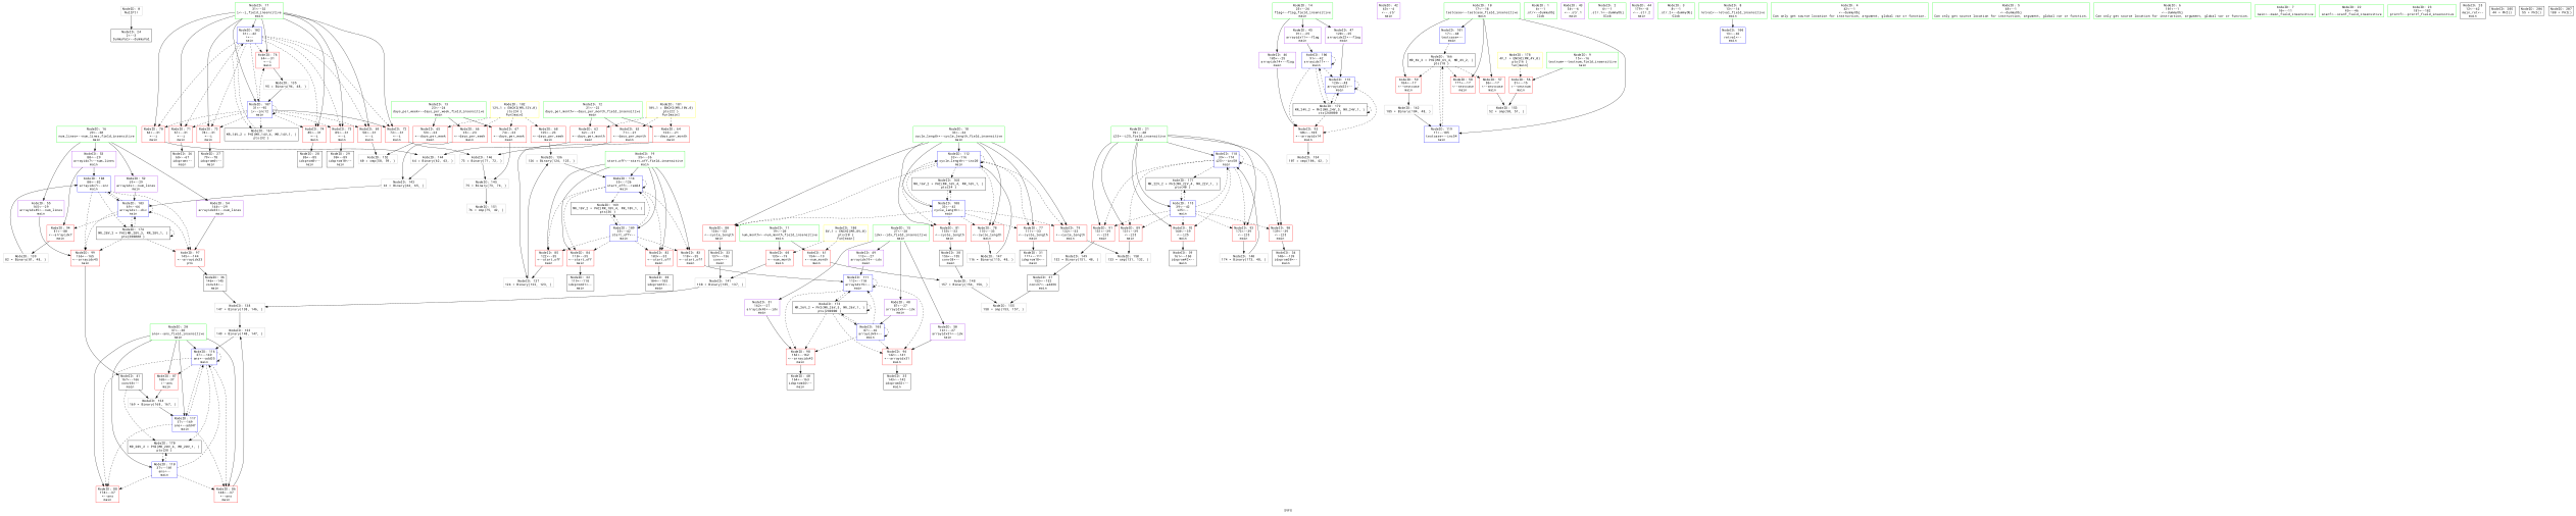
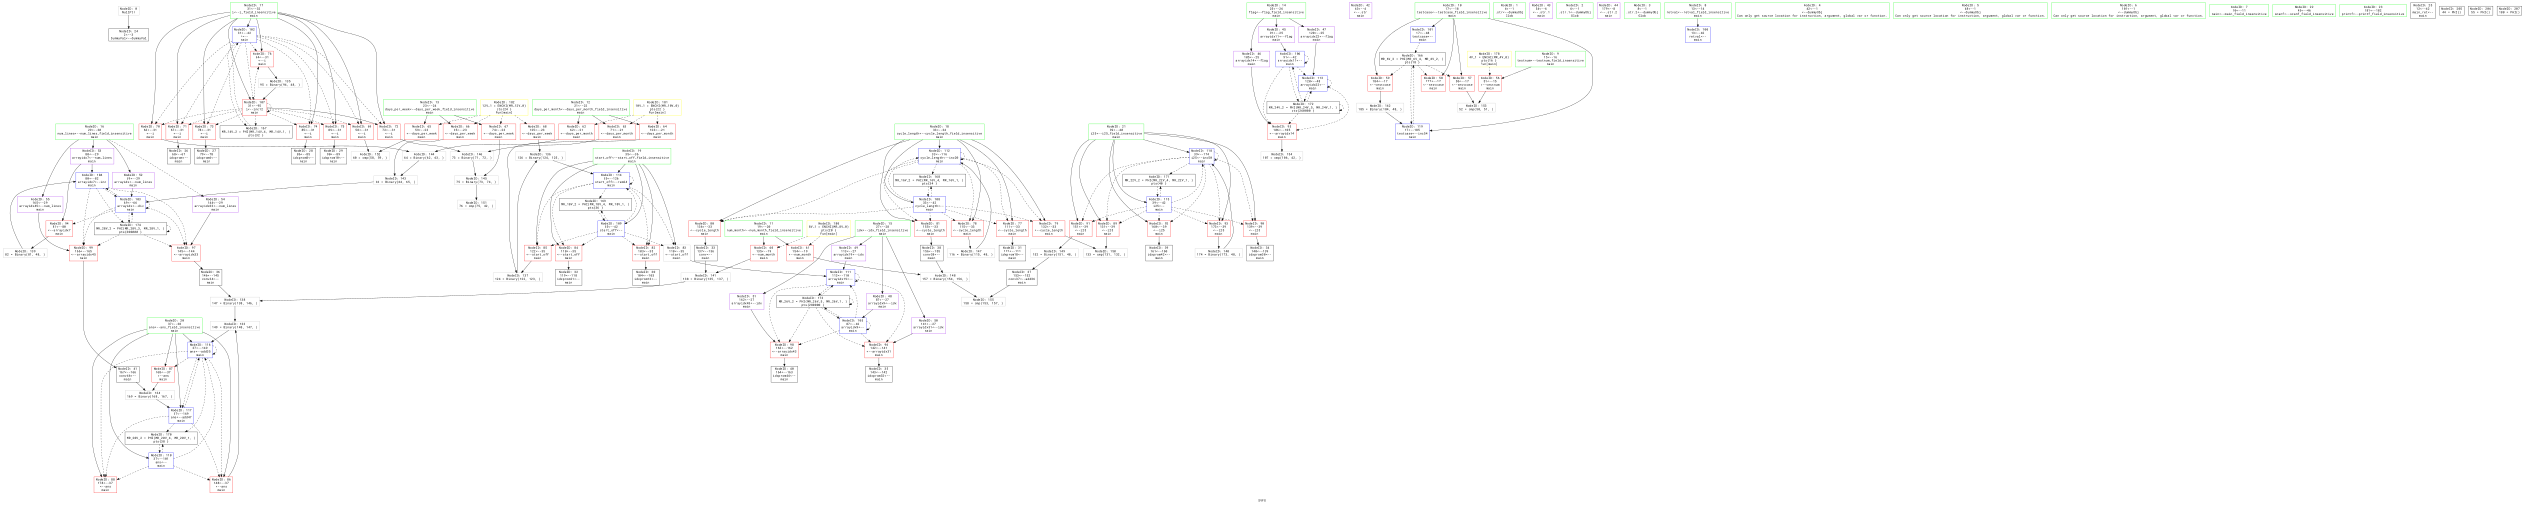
  digraph {
    fontname="Roboto Mono"
    label=SVFG
    node [color=red fontname="Roboto Mono" shape=record]
    edge [fontname="Roboto Mono" style=solid]
    n1 [color=grey label="{NodeID: 0\nNullPtr}"]
    n2 [color=black label="{NodeID: 24\n2\<--3\ndummyVal\<--dummyVal\n}"]
    n3 [color=yellow label="{NodeID: 180\n8V_1 = ENCHI(MR_8V_0)\npts\{20 \}\nFun[main]}" style=double]
    n4 [label="{NodeID: 60\n135\<--19\n\<--num_month\nmain\n}"]
    n5 [label="{NodeID: 61\n154\<--19\n\<--num_month\nmain\n}"]
    n6 [color=grey label="{NodeID: 141\n138 = Binary(135, 137, )\n}"]
    n7 [color=grey label="{NodeID: 148\n157 = Binary(154, 156, )\n}"]
    n8 [color=grey label="{NodeID: 138\n147 = Binary(138, 146, )\n}"]
    n9 [color=grey label="{NodeID: 155\n158 = cmp(153, 157, )\n}"]
-   n10 [label="{NodeID: 97\n145\<--144\n\<--arrayidx33\npts\n}"]
+   n10 [label="{NodeID: 97\n145\<--144\n\<--arrayidx33\nmain\n}"]
    n11 [color=black label="{NodeID: 36\n146\<--145\nconv34\<--\nmain\n}"]
    n12 [color=grey label="{NodeID: 133\n149 = Binary(148, 147, )\n}"]
    n13 [color=green label="{NodeID: 14\n25\<--26\nflag\<--flag_field_insensitive\nmain\n}"]
    n14 [color=purple label="{NodeID: 45\n91\<--25\narrayidx11\<--flag\nmain\n}"]
    n15 [color=purple label="{NodeID: 46\n105\<--25\narrayidx14\<--flag\nmain\n}"]
    n16 [color=purple label="{NodeID: 47\n120\<--25\narrayidx22\<--flag\nmain\n}"]
    n17 [color=blue label="{NodeID: 106\n91\<--42\narrayidx11\<--\nmain\n}"]
    n18 [label="{NodeID: 95\n106\<--105\n\<--arrayidx14\nmain\n}"]
    n19 [color=blue label="{NodeID: 113\n120\<--48\narrayidx22\<--\nmain\n}"]
    n20 [color=black label="{NodeID: 172\nMR_24V_2 = PHI(MR_24V_5, MR_24V_1, )\npts\{260000 \}\n}"]
    n21 [color=grey label="{NodeID: 154\n107 = cmp(106, 42, )\n}"]
    n22 [color=blue label="{NodeID: 111\n113\<--110\narrayidx19\<--\nmain\n}"]
    n23 [label="{NodeID: 96\n142\<--141\n\<--arrayidx31\nmain\n}"]
    n24 [label="{NodeID: 98\n163\<--162\n\<--arrayidx43\nmain\n}"]
    n25 [color=black label="{NodeID: 173\nMR_26V_2 = PHI(MR_26V_5, MR_26V_1, )\npts\{280000 \}\n}"]
    n26 [color=black label="{NodeID: 35\n143\<--142\nidxprom32\<--\nmain\n}"]
    n27 [color=black label="{NodeID: 40\n164\<--163\nidxprom44\<--\nmain\n}"]
    n28 [color=blue label="{NodeID: 105\n87\<--42\narrayidx9\<--\nmain\n}"]
    n29 [color=black label="{NodeID: 28\n86\<--85\nidxprom8\<--\nmain\n}"]
    n30 [color=purple label="{NodeID: 42\n43\<--4\n\<--.str\nmain\n}"]
    n31 [color=grey label="{NodeID: 139\n82 = Binary(81, 48, )\n}"]
    n32 [color=blue label="{NodeID: 104\n80\<--82\narrayidx7\<--inc\nmain\n}"]
    n33 [label="{NodeID: 99\n166\<--165\n\<--arrayidx45\nmain\n}"]
    n34 [color=blue label="{NodeID: 103\n69\<--66\narrayidx\<--div\nmain\n}"]
    n35 [color=black label="{NodeID: 174\nMR_28V_2 = PHI(MR_28V_3, MR_28V_1, )\npts\{300000 \}\n}"]
    n36 [color=black label="{NodeID: 41\n167\<--166\nconv46\<--\nmain\n}"]
    n37 [label="{NodeID: 94\n81\<--80\n\<--arrayidx7\nmain\n}"]
    n38 [label="{NodeID: 56\n51\<--15\n\<--testnum\nmain\n}"]
    n39 [color=grey label="{NodeID: 153\n52 = cmp(50, 51, )\n}"]
    n40 [label="{NodeID: 70\n63\<--31\n\<--i\nmain\n}"]
    n41 [color=grey label="{NodeID: 144\n64 = Binary(62, 63, )\n}"]
    n42 [color=grey label="{NodeID: 143\n66 = Binary(64, 65, )\n}"]
    n43 [color=black label="{NodeID: 167\nMR_14V_2 = PHI(MR_14V_4, MR_14V_1, )\npts\{32 \}\n}"]
    n44 [color=blue label="{NodeID: 102\n31\<--42\ni\<--\nmain\n}"]
    n45 [label="{NodeID: 71\n67\<--31\n\<--i\nmain\n}"]
    n46 [label="{NodeID: 72\n72\<--31\n\<--i\nmain\n}"]
    n47 [label="{NodeID: 69\n58\<--31\n\<--i\nmain\n}"]
    n48 [label="{NodeID: 73\n78\<--31\n\<--i\nmain\n}"]
    n49 [label="{NodeID: 74\n85\<--31\n\<--i\nmain\n}"]
    n50 [label="{NodeID: 75\n89\<--31\n\<--i\nmain\n}"]
    n51 [label="{NodeID: 76\n94\<--31\n\<--i\nmain\n}"]
-   n52 [color=blue label="{NodeID: 107\n31\<--95\ni\<--inc12\nmain\n}"]
+   n52 [label="{NodeID: 107\n31\<--95\ni\<--inc12\nmain\n}"]
    n53 [color=black label="{NodeID: 26\n68\<--67\nidxprom\<--\nmain\n}"]
    n54 [color=grey label="{NodeID: 146\n73 = Binary(71, 72, )\n}"]
    n55 [color=grey label="{NodeID: 152\n60 = cmp(58, 59, )\n}"]
    n56 [color=black label="{NodeID: 27\n79\<--78\nidxprom6\<--\nmain\n}"]
    n57 [color=black label="{NodeID: 29\n90\<--89\nidxprom10\<--\nmain\n}"]
    n58 [color=grey label="{NodeID: 135\n95 = Binary(94, 48, )\n}"]
    n59 [label="{NodeID: 84\n118\<--35\n\<--start_off\nmain\n}"]
    n60 [color=black label="{NodeID: 32\n119\<--118\nidxprom21\<--\nmain\n}"]
    n61 [color=green label="{NodeID: 1\n4\<--1\n.str\<--dummyObj\nGlob }"]
    n62 [color=yellow label="{NodeID: 181\n10V_1 = ENCHI(MR_10V_0)\npts\{22 \}\nFun[main]}" style=double]
    n63 [label="{NodeID: 62\n62\<--21\n\<--days_per_month\nmain\n}"]
    n64 [label="{NodeID: 63\n71\<--21\n\<--days_per_month\nmain\n}"]
    n65 [label="{NodeID: 64\n123\<--21\n\<--days_per_month\nmain\n}"]
    n66 [color=grey label="{NodeID: 137\n124 = Binary(122, 123, )\n}"]
    n67 [color=grey label="{NodeID: 145\n75 = Binary(73, 74, )\n}"]
    n68 [color=grey label="{NodeID: 136\n126 = Binary(124, 125, )\n}"]
    n69 [color=green label="{NodeID: 15\n27\<--28\nidx\<--idx_field_insensitive\nmain\n}"]
    n70 [color=purple label="{NodeID: 48\n87\<--27\narrayidx9\<--idx\nmain\n}"]
    n71 [color=purple label="{NodeID: 49\n113\<--27\narrayidx19\<--idx\nmain\n}"]
    n72 [color=purple label="{NodeID: 50\n141\<--27\narrayidx31\<--idx\nmain\n}"]
    n73 [color=purple label="{NodeID: 51\n162\<--27\narrayidx43\<--idx\nmain\n}"]
    n74 [color=blue label="{NodeID: 112\n33\<--116\ncycle_length\<--inc20\nmain\n}"]
    n75 [label="{NodeID: 77\n111\<--33\n\<--cycle_length\nmain\n}"]
    n76 [label="{NodeID: 78\n115\<--33\n\<--cycle_length\nmain\n}"]
    n77 [label="{NodeID: 79\n132\<--33\n\<--cycle_length\nmain\n}"]
    n78 [label="{NodeID: 80\n136\<--33\n\<--cycle_length\nmain\n}"]
    n79 [label="{NodeID: 81\n155\<--33\n\<--cycle_length\nmain\n}"]
    n80 [color=black label="{NodeID: 168\nMR_16V_2 = PHI(MR_16V_4, MR_16V_1, )\npts\{34 \}\n}"]
    n81 [color=black label="{NodeID: 31\n112\<--111\nidxprom18\<--\nmain\n}"]
    n82 [color=grey label="{NodeID: 147\n116 = Binary(115, 48, )\n}"]
    n83 [color=grey label="{NodeID: 150\n133 = cmp(131, 132, )\n}"]
    n84 [color=black label="{NodeID: 33\n137\<--136\nconv\<--\nmain\n}"]
    n85 [color=black label="{NodeID: 38\n156\<--155\nconv38\<--\nmain\n}"]
    n86 [color=blue label="{NodeID: 108\n33\<--42\ncycle_length\<--\nmain\n}"]
    n87 [color=purple label="{NodeID: 43\n54\<--6\n\<--.str.1\nmain\n}"]
    n88 [color=grey label="{NodeID: 140\n174 = Binary(173, 48, )\n}"]
    n89 [color=blue label="{NodeID: 118\n39\<--174\ni25\<--inc50\nmain\n}"]
    n90 [label="{NodeID: 89\n131\<--39\n\<--i25\nmain\n}"]
    n91 [label="{NodeID: 90\n139\<--39\n\<--i25\nmain\n}"]
    n92 [label="{NodeID: 91\n151\<--39\n\<--i25\nmain\n}"]
    n93 [label="{NodeID: 92\n160\<--39\n\<--i25\nmain\n}"]
    n94 [label="{NodeID: 93\n173\<--39\n\<--i25\nmain\n}"]
    n95 [color=black label="{NodeID: 171\nMR_22V_2 = PHI(MR_22V_4, MR_22V_1, )\npts\{40 \}\n}"]
    n96 [color=black label="{NodeID: 34\n140\<--139\nidxprom30\<--\nmain\n}"]
    n97 [color=grey label="{NodeID: 149\n152 = Binary(151, 48, )\n}"]
    n98 [color=black label="{NodeID: 39\n161\<--160\nidxprom42\<--\nmain\n}"]
    n99 [color=blue label="{NodeID: 115\n39\<--42\ni25\<--\nmain\n}"]
    n100 [label="{NodeID: 57\n50\<--17\n\<--testcase\nmain\n}"]
    n101 [label="{NodeID: 85\n122\<--35\n\<--start_off\nmain\n}"]
    n102 [color=blue label="{NodeID: 114\n35\<--126\nstart_off\<--rem24\nmain\n}"]
    n103 [color=green label="{NodeID: 2\n6\<--1\n.str.1\<--dummyObj\nGlob }"]
    n104 [color=yellow label="{NodeID: 182\n12V_1 = ENCHI(MR_12V_0)\npts\{24 \}\nFun[main]}" style=double]
    n105 [label="{NodeID: 65\n59\<--23\n\<--days_per_week\nmain\n}"]
    n106 [label="{NodeID: 66\n65\<--23\n\<--days_per_week\nmain\n}"]
    n107 [label="{NodeID: 67\n74\<--23\n\<--days_per_week\nmain\n}"]
    n108 [label="{NodeID: 68\n125\<--23\n\<--days_per_week\nmain\n}"]
    n109 [color=grey label="{NodeID: 151\n76 = cmp(75, 42, )\n}"]
    n110 [color=grey label="{NodeID: 134\n169 = Binary(168, 167, )\n}"]
    n111 [color=blue label="{NodeID: 117\n37\<--169\nans\<--add47\nmain\n}"]
    n112 [color=green label="{NodeID: 16\n29\<--30\nnum_lines\<--num_lines_field_insensitive\nmain\n}"]
    n113 [color=purple label="{NodeID: 52\n69\<--29\narrayidx\<--num_lines\nmain\n}"]
    n114 [color=purple label="{NodeID: 53\n80\<--29\narrayidx7\<--num_lines\nmain\n}"]
    n115 [color=purple label="{NodeID: 54\n144\<--29\narrayidx33\<--num_lines\nmain\n}"]
    n116 [color=purple label="{NodeID: 55\n165\<--29\narrayidx45\<--num_lines\nmain\n}"]
    n117 [color=black label="{NodeID: 30\n104\<--103\nidxprom13\<--\nmain\n}"]
    n118 [color=purple label="{NodeID: 44\n179\<--8\n\<--.str.2\nmain\n}"]
    n119 [color=blue label="{NodeID: 116\n37\<--149\nans\<--add35\nmain\n}"]
    n120 [label="{NodeID: 58\n177\<--17\n\<--testcase\nmain\n}"]
    n121 [color=black label="{NodeID: 169\nMR_18V_2 = PHI(MR_18V_4, MR_18V_1, )\npts\{36 \}\n}"]
    n122 [color=blue label="{NodeID: 109\n35\<--42\nstart_off\<--\nmain\n}"]
    n123 [label="{NodeID: 82\n103\<--35\n\<--start_off\nmain\n}"]
-   n124 [label="{NodeID: 83\n110\<--35\n\<--start_off\nmain\n}"]
+   n124 [color=grey label="{NodeID: 83\n110\<--35\n\<--start_off\nmain\n}"]
    n125 [label="{NodeID: 86\n148\<--37\n\<--ans\nmain\n}"]
    n126 [color=black label="{NodeID: 170\nMR_20V_2 = PHI(MR_20V_4, MR_20V_1, )\npts\{38 \}\n}"]
    n127 [label="{NodeID: 88\n178\<--37\n\<--ans\nmain\n}"]
    n128 [label="{NodeID: 87\n168\<--37\n\<--ans\nmain\n}"]
    n129 [color=green label="{NodeID: 3\n8\<--1\n.str.2\<--dummyObj\nGlob }"]
    n130 [color=blue label="{NodeID: 100\n13\<--42\nretval\<--\nmain\n}"]
    n131 [color=green label="{NodeID: 17\n31\<--32\ni\<--i_field_insensitive\nmain\n}"]
    n132 [color=grey label="{NodeID: 142\n185 = Binary(184, 48, )\n}"]
    n133 [color=blue label="{NodeID: 119\n17\<--185\ntestcase\<--inc54\nmain\n}"]
    n134 [color=black label="{NodeID: 166\nMR_6V_3 = PHI(MR_6V_4, MR_6V_2, )\npts\{18 \}\n}"]
    n135 [label="{NodeID: 59\n184\<--17\n\<--testcase\nmain\n}"]
    n136 [color=blue label="{NodeID: 110\n37\<--101\nans\<--\nmain\n}"]
    n137 [color=green label="{NodeID: 4\n42\<--1\n\<--dummyObj\nCan only get source location for instruction, argument, global var or function.}"]
    n138 [color=blue label="{NodeID: 101\n17\<--48\ntestcase\<--\nmain\n}"]
    n139 [color=green label="{NodeID: 18\n33\<--34\ncycle_length\<--cycle_length_field_insensitive\nmain\n}"]
    n140 [color=black label="{NodeID: 37\n153\<--152\nconv37\<--add36\nmain\n}"]
    n141 [color=green label="{NodeID: 5\n48\<--1\n\<--dummyObj\nCan only get source location for instruction, argument, global var or function.}"]
    n142 [color=green label="{NodeID: 19\n35\<--36\nstart_off\<--start_off_field_insensitive\nmain\n}"]
    n143 [color=green label="{NodeID: 6\n101\<--1\n\<--dummyObj\nCan only get source location for instruction, argument, global var or function.}"]
    n144 [color=green label="{NodeID: 20\n37\<--38\nans\<--ans_field_insensitive\nmain\n}"]
    n145 [color=green label="{NodeID: 7\n10\<--11\nmain\<--main_field_insensitive\n}"]
    n146 [color=green label="{NodeID: 21\n39\<--40\ni25\<--i25_field_insensitive\nmain\n}"]
    n147 [color=green label="{NodeID: 8\n13\<--14\nretval\<--retval_field_insensitive\nmain\n}"]
    n148 [color=green label="{NodeID: 22\n45\<--46\nscanf\<--scanf_field_insensitive\n}"]
    n149 [color=green label="{NodeID: 9\n15\<--16\ntestnum\<--testnum_field_insensitive\nmain\n}"]
    n150 [color=green label="{NodeID: 23\n181\<--182\nprintf\<--printf_field_insensitive\n}"]
    n151 [color=green label="{NodeID: 10\n17\<--18\ntestcase\<--testcase_field_insensitive\nmain\n}"]
    n152 [color=green label="{NodeID: 11\n19\<--20\nnum_month\<--num_month_field_insensitive\nmain\n}"]
    n153 [color=black label="{NodeID: 25\n12\<--42\nmain_ret\<--\nmain\n}"]
    n154 [color=black label="{NodeID: 205\n44 = PHI()\n}"]
    n155 [color=yellow label="{NodeID: 178\n4V_1 = ENCHI(MR_4V_0)\npts\{16 \}\nFun[main]}" style=double]
    n156 [color=green label="{NodeID: 12\n21\<--22\ndays_per_month\<--days_per_month_field_insensitive\nmain\n}"]
    n157 [color=black label="{NodeID: 206\n55 = PHI()\n}"]
    n158 [color=green label="{NodeID: 13\n23\<--24\ndays_per_week\<--days_per_week_field_insensitive\nmain\n}"]
    n159 [color=black label="{NodeID: 207\n180 = PHI()\n}"]
    n1 -> n2
    n3 -> n4 [style=dashed]
    n3 -> n5 [style=dashed]
    n4 -> n6
    n5 -> n7
    n6 -> n8
    n7 -> n9
    n8 -> n12
    n10 -> n11
    n11 -> n8
    n12 -> n119
    n13 -> n14
    n13 -> n15
    n13 -> n16
    n14 -> n17
    n15 -> n18
    n16 -> n19
    n17 -> n17 [style=dashed]
    n17 -> n18 [style=dashed]
    n17 -> n19 [style=dashed]
    n17 -> n20 [style=dashed]
    n18 -> n21
    n19 -> n18 [style=dashed]
    n19 -> n19 [style=dashed]
    n19 -> n20 [style=dashed]
    n20 -> n17 [style=dashed]
    n20 -> n18 [style=dashed]
    n20 -> n19 [style=dashed]
    n20 -> n20 [style=dashed]
    n22 -> n22 [style=dashed]
    n22 -> n23 [style=dashed]
    n22 -> n24 [style=dashed]
    n22 -> n25 [style=dashed]
    n23 -> n26
    n24 -> n27
    n25 -> n22 [style=dashed]
    n25 -> n23 [style=dashed]
    n25 -> n24 [style=dashed]
    n25 -> n25 [style=dashed]
    n25 -> n28 [style=dashed]
    n28 -> n22 [style=dashed]
    n28 -> n23 [style=dashed]
    n28 -> n24 [style=dashed]
    n28 -> n25 [style=dashed]
    n28 -> n28 [style=dashed]
    n31 -> n32
    n32 -> n10 [style=dashed]
    n32 -> n33 [style=dashed]
    n32 -> n34 [style=dashed]
    n32 -> n35 [style=dashed]
    n33 -> n36
    n34 -> n10 [style=dashed]
    n34 -> n32 [style=dashed]
    n34 -> n33 [style=dashed]
    n34 -> n34 [style=dashed]
    n34 -> n35 [style=dashed]
    n34 -> n37 [style=dashed]
    n35 -> n10 [style=dashed]
    n35 -> n33 [style=dashed]
    n35 -> n34 [style=dashed]
    n35 -> n35 [style=dashed]
    n36 -> n110
    n37 -> n31
    n38 -> n39
    n40 -> n41
    n41 -> n42
    n42 -> n34
    n43 -> n44 [style=dashed]
    n44 -> n40 [style=dashed]
    n44 -> n43 [style=dashed]
    n44 -> n45 [style=dashed]
    n44 -> n46 [style=dashed]
    n44 -> n47 [style=dashed]
    n44 -> n48 [style=dashed]
    n44 -> n49 [style=dashed]
    n44 -> n50 [style=dashed]
    n44 -> n51 [style=dashed]
    n44 -> n52 [style=dashed]
    n45 -> n53
    n46 -> n54
    n47 -> n55
    n48 -> n56
    n49 -> n29
    n50 -> n57
    n51 -> n58
    n52 -> n40 [style=dashed]
    n52 -> n43 [style=dashed]
    n52 -> n45 [style=dashed]
    n52 -> n46
    n52 -> n47 [style=dashed]
    n52 -> n48 [style=dashed]
    n52 -> n49 [style=dashed]
    n52 -> n50 [style=dashed]
    n52 -> n51 [style=dashed]
    n52 -> n52 [style=dashed]
    n54 -> n67
    n58 -> n52
    n59 -> n60
    n62 -> n63 [style=dashed]
    n62 -> n64 [style=dashed]
    n62 -> n65 [style=dashed]
    n63 -> n41
    n64 -> n54
    n65 -> n66
    n66 -> n68
    n67 -> n109
    n68 -> n102
    n69 -> n70
    n69 -> n71
    n69 -> n72
    n69 -> n73
    n70 -> n28
    n71 -> n22
    n72 -> n23
    n73 -> n24
    n74 -> n74 [style=dashed]
    n74 -> n75 [style=dashed]
    n74 -> n76 [style=dashed]
    n74 -> n77 [style=dashed]
    n74 -> n78 [style=dashed]
    n74 -> n79 [style=dashed]
    n74 -> n80 [style=dashed]
    n75 -> n81
    n76 -> n82
    n77 -> n83
    n78 -> n84
    n79 -> n85
    n80 -> n86 [style=dashed]
    n82 -> n74
    n84 -> n6
    n85 -> n7
    n86 -> n74 [style=dashed]
    n86 -> n75 [style=dashed]
    n86 -> n76 [style=dashed]
    n86 -> n77 [style=dashed]
    n86 -> n78 [style=dashed]
    n86 -> n79 [style=dashed]
    n86 -> n80 [style=dashed]
    n88 -> n89
    n89 -> n89 [style=dashed]
    n89 -> n90 [style=dashed]
    n89 -> n91 [style=dashed]
    n89 -> n92 [style=dashed]
    n89 -> n93 [style=dashed]
    n89 -> n94 [style=dashed]
    n89 -> n95 [style=dashed]
    n90 -> n83
    n91 -> n96
    n92 -> n97
    n93 -> n98
    n94 -> n88
    n95 -> n99 [style=dashed]
    n97 -> n140
    n99 -> n89 [style=dashed]
    n99 -> n90 [style=dashed]
    n99 -> n91 [style=dashed]
    n99 -> n92 [style=dashed]
    n99 -> n93 [style=dashed]
    n99 -> n94 [style=dashed]
    n99 -> n95 [style=dashed]
    n100 -> n39
    n101 -> n66
    n102 -> n59 [style=dashed]
    n102 -> n101 [style=dashed]
    n102 -> n102 [style=dashed]
    n102 -> n121 [style=dashed]
    n102 -> n123 [style=dashed]
    n102 -> n124 [style=dashed]
    n104 -> n105 [style=dashed]
    n104 -> n106 [style=dashed]
    n104 -> n107 [style=dashed]
    n104 -> n108 [style=dashed]
    n105 -> n55
    n106 -> n42
    n107 -> n67
    n108 -> n68
    n110 -> n111
    n111 -> n119 [style=dashed]
    n111 -> n125 [style=dashed]
-   n36 -> n126 [style=dashed]
+   n111 -> n126 [style=dashed]
    n111 -> n127 [style=dashed]
    n112 -> n113
    n112 -> n114
-   n112 -> n115
+   n112 -> n115 [style=dashed]
    n112 -> n116
    n113 -> n34
    n114 -> n32
    n114 -> n37
    n115 -> n10
    n116 -> n33
    n119 -> n111 [style=dashed]
    n119 -> n119 [style=dashed]
    n119 -> n125 [style=dashed]
    n119 -> n126 [style=dashed]
    n119 -> n127 [style=dashed]
    n119 -> n128 [style=dashed]
    n121 -> n122 [style=dashed]
    n122 -> n59 [style=dashed]
    n122 -> n101 [style=dashed]
    n122 -> n102 [style=dashed]
    n122 -> n121 [style=dashed]
    n122 -> n123 [style=dashed]
    n122 -> n124 [style=dashed]
    n123 -> n117
    n124 -> n22
    n125 -> n12
    n126 -> n136 [style=dashed]
    n128 -> n110
    n131 -> n40
    n131 -> n44
    n131 -> n45
    n131 -> n46
    n131 -> n47
    n131 -> n48
    n131 -> n49
    n131 -> n50
    n131 -> n51
    n131 -> n52
    n132 -> n133
    n133 -> n134 [style=dashed]
    n134 -> n100 [style=dashed]
    n134 -> n120 [style=dashed]
    n134 -> n133 [style=dashed]
    n134 -> n135 [style=dashed]
    n135 -> n132
    n136 -> n119 [style=dashed]
    n136 -> n125 [style=dashed]
    n136 -> n126 [style=dashed]
    n136 -> n127 [style=dashed]
    n138 -> n134 [style=dashed]
    n139 -> n74
    n139 -> n75
    n139 -> n76
    n139 -> n77
    n139 -> n78
    n139 -> n79
    n139 -> n86
    n140 -> n9
    n142 -> n59
    n142 -> n101
    n142 -> n102
    n142 -> n122
    n142 -> n123
    n142 -> n124
    n144 -> n111
    n144 -> n119
    n144 -> n125
    n144 -> n127
    n144 -> n128
    n144 -> n136
    n146 -> n89
    n146 -> n90
    n146 -> n91
    n146 -> n92
    n146 -> n93
    n146 -> n94
    n146 -> n99
    n147 -> n130
    n149 -> n38
    n151 -> n100
    n151 -> n120
    n151 -> n133
    n151 -> n135
    n151 -> n138
    n152 -> n4
    n152 -> n5
    n155 -> n38 [style=dashed]
    n156 -> n63
    n156 -> n64
    n156 -> n65
    n158 -> n105
    n158 -> n106
    n158 -> n107
  }
